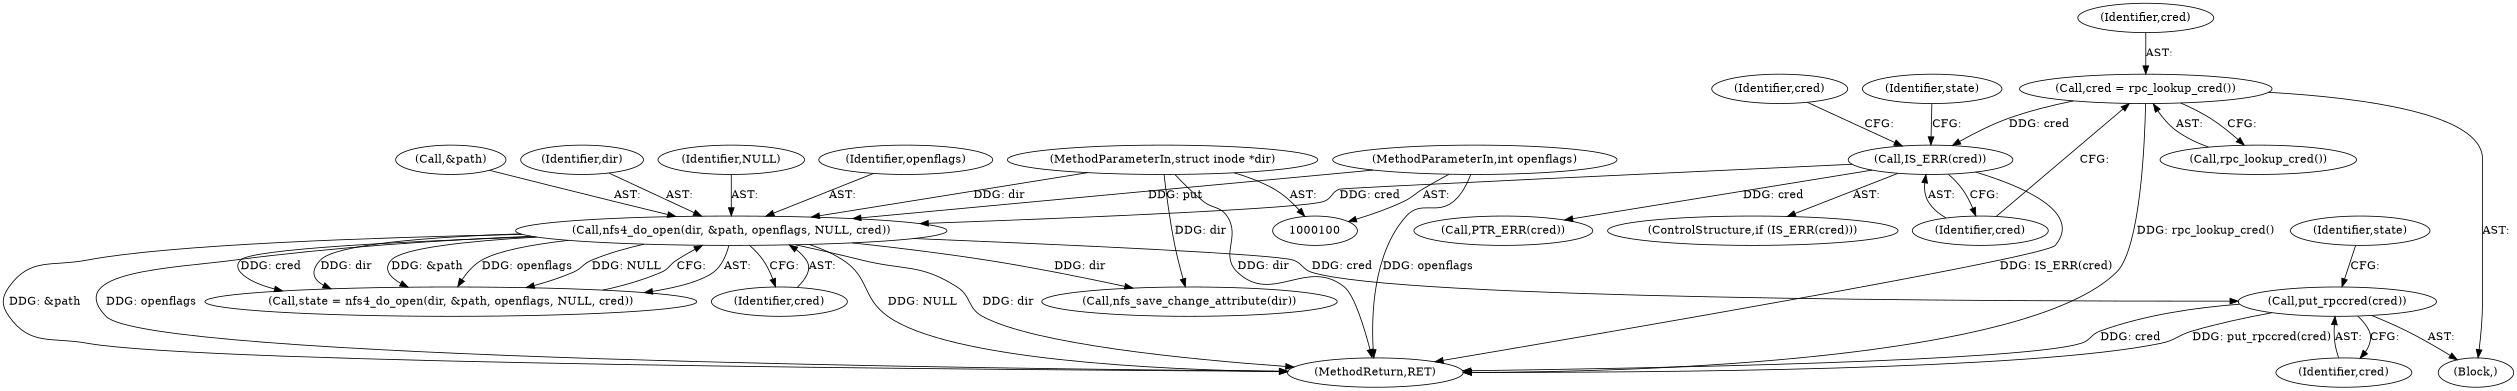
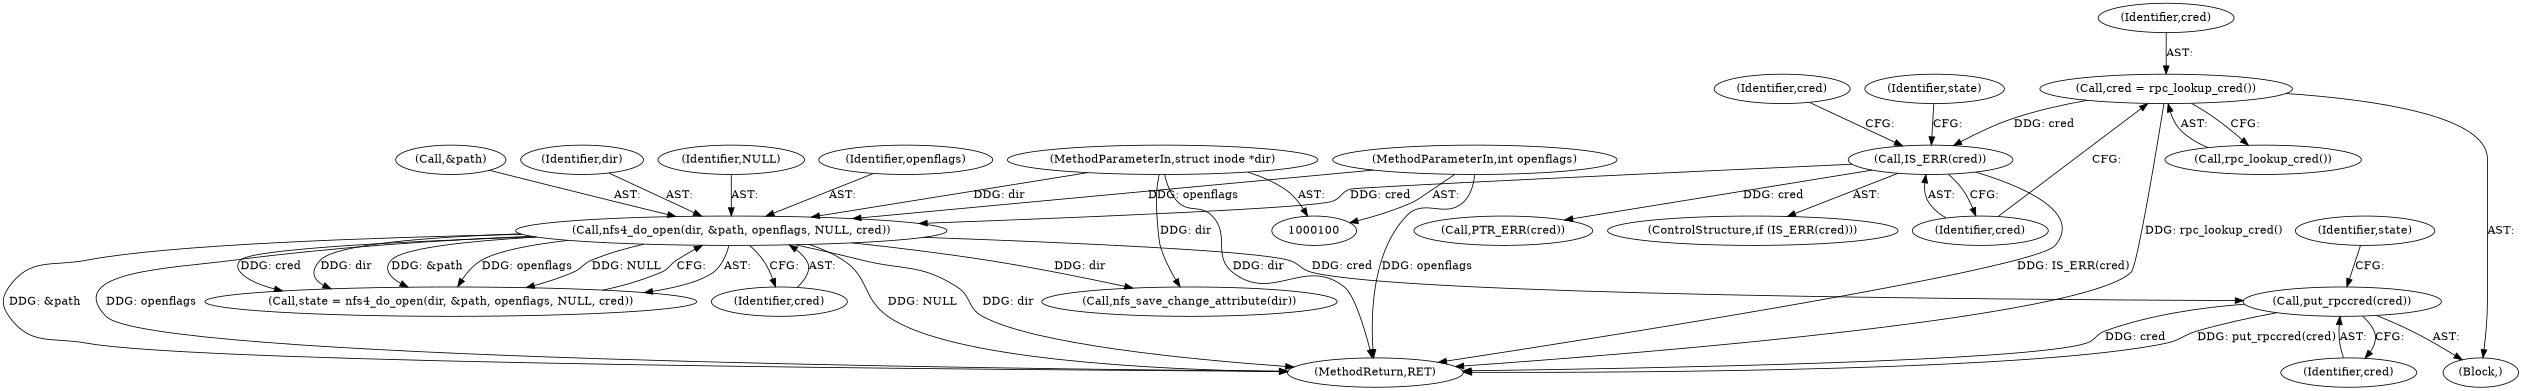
  digraph {
    n1 [label="(Call,put_rpccred(cred))"]
    n2 [label="(Block,)"]
    n3 [label="(Identifier,cred)"]
    n4 [label="(MethodReturn,RET)"]
    n5 [label="(Call,nfs4_do_open(dir, &path, openflags, NULL, cred))"]
    n6 [label="(Call,state = nfs4_do_open(dir, &path, openflags, NULL, cred))"]
    n7 [label="(Identifier,cred)"]
    n8 [label="(Call,nfs_save_change_attribute(dir))"]
    n9 [label="(MethodParameterIn,struct inode *dir)"]
    1000100
    n11 [label="(MethodParameterIn,int openflags)"]
    n12 [label="(Call,IS_ERR(cred))"]
    n13 [label="(Call,PTR_ERR(cred))"]
    n14 [label="(ControlStructure,if (IS_ERR(cred)))"]
    n15 [label="(Identifier,cred)"]
    n16 [label="(Call,cred = rpc_lookup_cred())"]
    n17 [label="(Call,rpc_lookup_cred())"]
    n18 [label="(Call,&path)"]
    n19 [label="(Identifier,cred)"]
    n20 [label="(Identifier,state)"]
    n21 [label="(Identifier,dir)"]
    n22 [label="(Identifier,cred)"]
    n23 [label="(Identifier,state)"]
    n24 [label="(Identifier,NULL)"]
    n25 [label="(Identifier,openflags)"]
    n1 -> n2 [label="AST: "]
    n1 -> n3 [label="CFG: "]
    n1 -> n4 [label="DDG: cred"]
    n1 -> n4 [label="DDG: put_rpccred(cred)"]
    n3 -> n1 [label="AST: "]
    n5 -> n1 [label="DDG: cred"]
    n5 -> n4 [label="DDG: NULL"]
    n5 -> n4 [label="DDG: dir"]
    n5 -> n4 [label="DDG: &path"]
    n5 -> n4 [label="DDG: openflags"]
    n5 -> n6 [label="AST: "]
    n5 -> n6 [label="DDG: cred"]
    n5 -> n6 [label="DDG: dir"]
    n5 -> n6 [label="DDG: &path"]
    n5 -> n6 [label="DDG: openflags"]
    n5 -> n6 [label="DDG: NULL"]
    n5 -> n7 [label="CFG: "]
    n5 -> n8 [label="DDG: dir"]
    n6 -> n5 [label="CFG: "]
    n7 -> n5 [label="AST: "]
    n9 -> n4 [label="DDG: dir"]
    n9 -> n5 [label="DDG: dir"]
    n9 -> n8 [label="DDG: dir"]
    n9 -> 1000100 [label="AST: "]
    n11 -> n4 [label="DDG: openflags"]
-   n11 -> n5 [label="DDG: put"]
+   n11 -> n5 [label="DDG: openflags"]
    n11 -> 1000100 [label="AST: "]
    n12 -> n4 [label="DDG: IS_ERR(cred)"]
    n12 -> n5 [label="DDG: cred"]
    n12 -> n13 [label="DDG: cred"]
    n12 -> n14 [label="AST: "]
    n12 -> n15 [label="CFG: "]
    n15 -> n12 [label="AST: "]
    n15 -> n16 [label="CFG: "]
    n16 -> n2 [label="AST: "]
    n16 -> n4 [label="DDG: rpc_lookup_cred()"]
    n16 -> n12 [label="DDG: cred"]
    n16 -> n17 [label="CFG: "]
    n17 -> n16 [label="AST: "]
    n18 -> n5 [label="AST: "]
    n19 -> n12 [label="CFG: "]
    n20 -> n12 [label="CFG: "]
    n21 -> n5 [label="AST: "]
    n22 -> n16 [label="AST: "]
    n23 -> n1 [label="CFG: "]
    n24 -> n5 [label="AST: "]
    n25 -> n5 [label="AST: "]
  }
